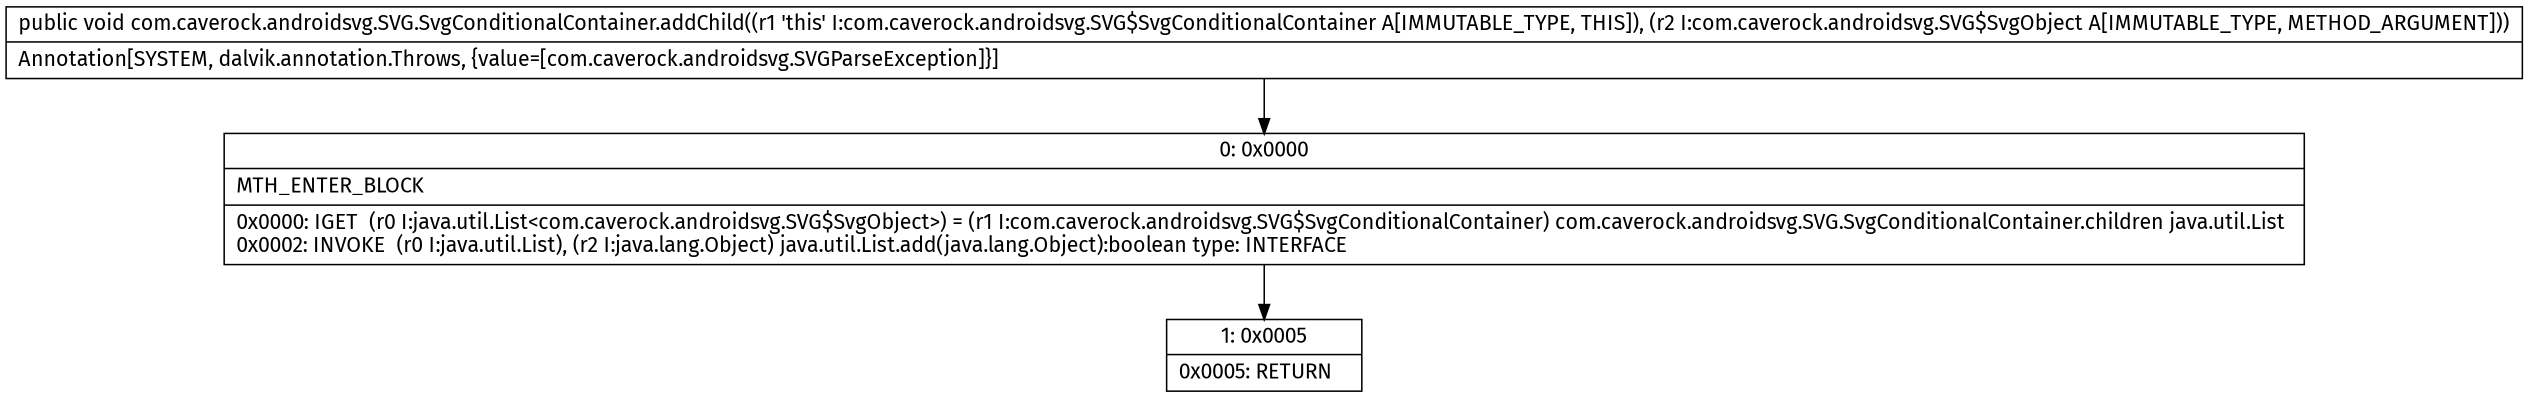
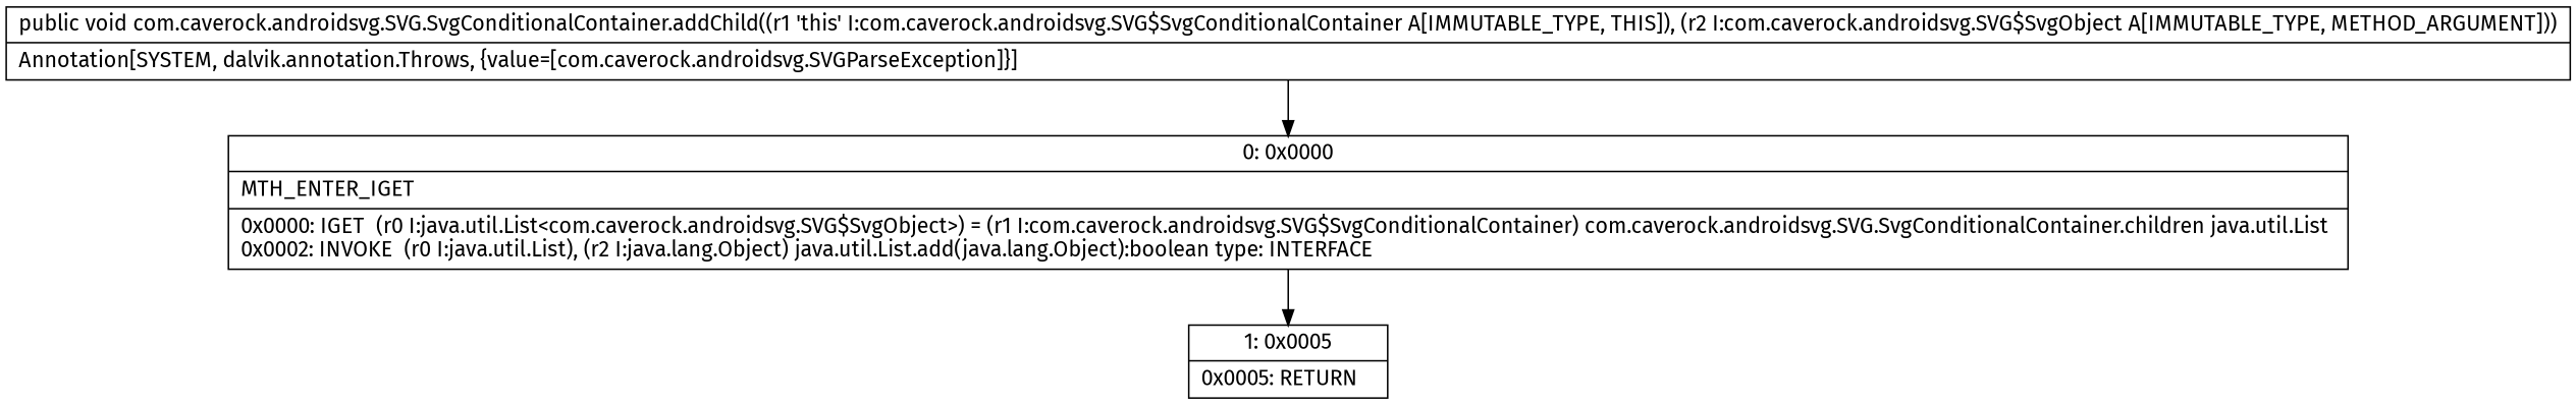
  digraph {
    fontname="Fira Sans"
    node [shape=record fontname="Fira Sans"]
    edge [fontname="Fira Sans"]
-   n1 [label="{0\:\ 0x0000|MTH_ENTER_BLOCK\l|0x0000: IGET  (r0 I:java.util.List\<com.caverock.androidsvg.SVG$SvgObject\>) = (r1 I:com.caverock.androidsvg.SVG$SvgConditionalContainer) com.caverock.androidsvg.SVG.SvgConditionalContainer.children java.util.List \l0x0002: INVOKE  (r0 I:java.util.List), (r2 I:java.lang.Object) java.util.List.add(java.lang.Object):boolean type: INTERFACE \l}"]
+   n1 [label="{0\:\ 0x0000|MTH_ENTER_IGET\l|0x0000: IGET  (r0 I:java.util.List\<com.caverock.androidsvg.SVG$SvgObject\>) = (r1 I:com.caverock.androidsvg.SVG$SvgConditionalContainer) com.caverock.androidsvg.SVG.SvgConditionalContainer.children java.util.List \l0x0002: INVOKE  (r0 I:java.util.List), (r2 I:java.lang.Object) java.util.List.add(java.lang.Object):boolean type: INTERFACE \l}"]
    n2 [label="{1\:\ 0x0005|0x0005: RETURN   \l}"]
    n3 [label="{public void com.caverock.androidsvg.SVG.SvgConditionalContainer.addChild((r1 'this' I:com.caverock.androidsvg.SVG$SvgConditionalContainer A[IMMUTABLE_TYPE, THIS]), (r2 I:com.caverock.androidsvg.SVG$SvgObject A[IMMUTABLE_TYPE, METHOD_ARGUMENT]))  | Annotation[SYSTEM, dalvik.annotation.Throws, \{value=[com.caverock.androidsvg.SVGParseException]\}]\l}"]
    n1 -> n2
    n3 -> n1
  }
